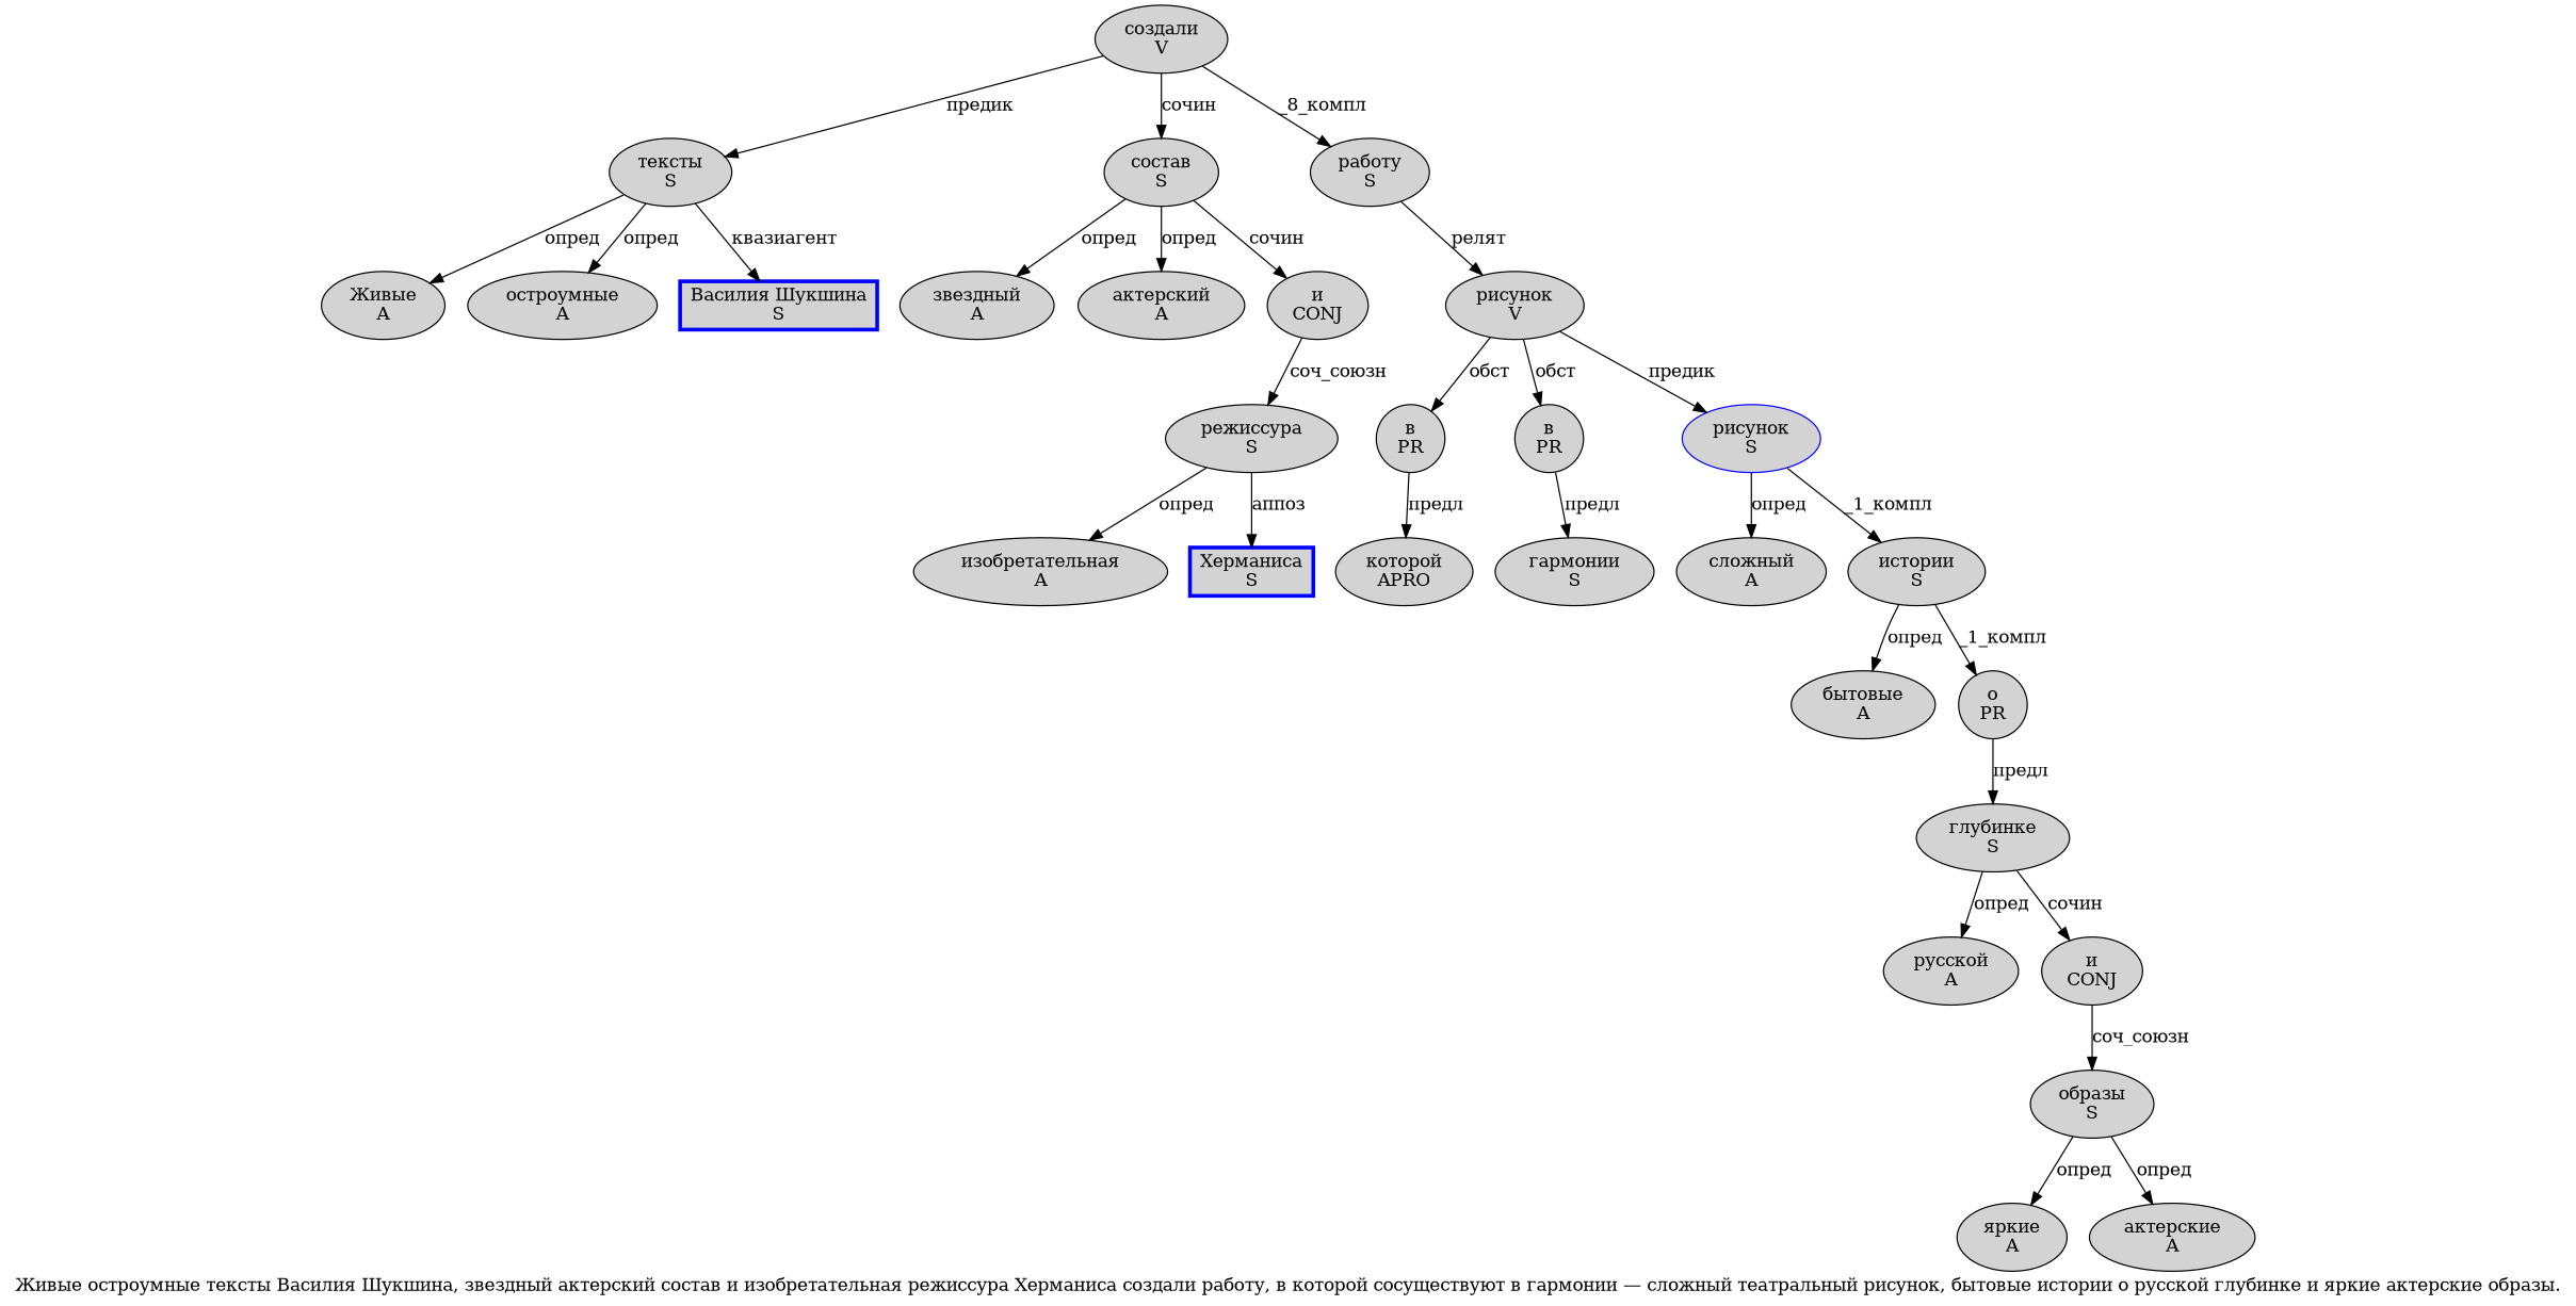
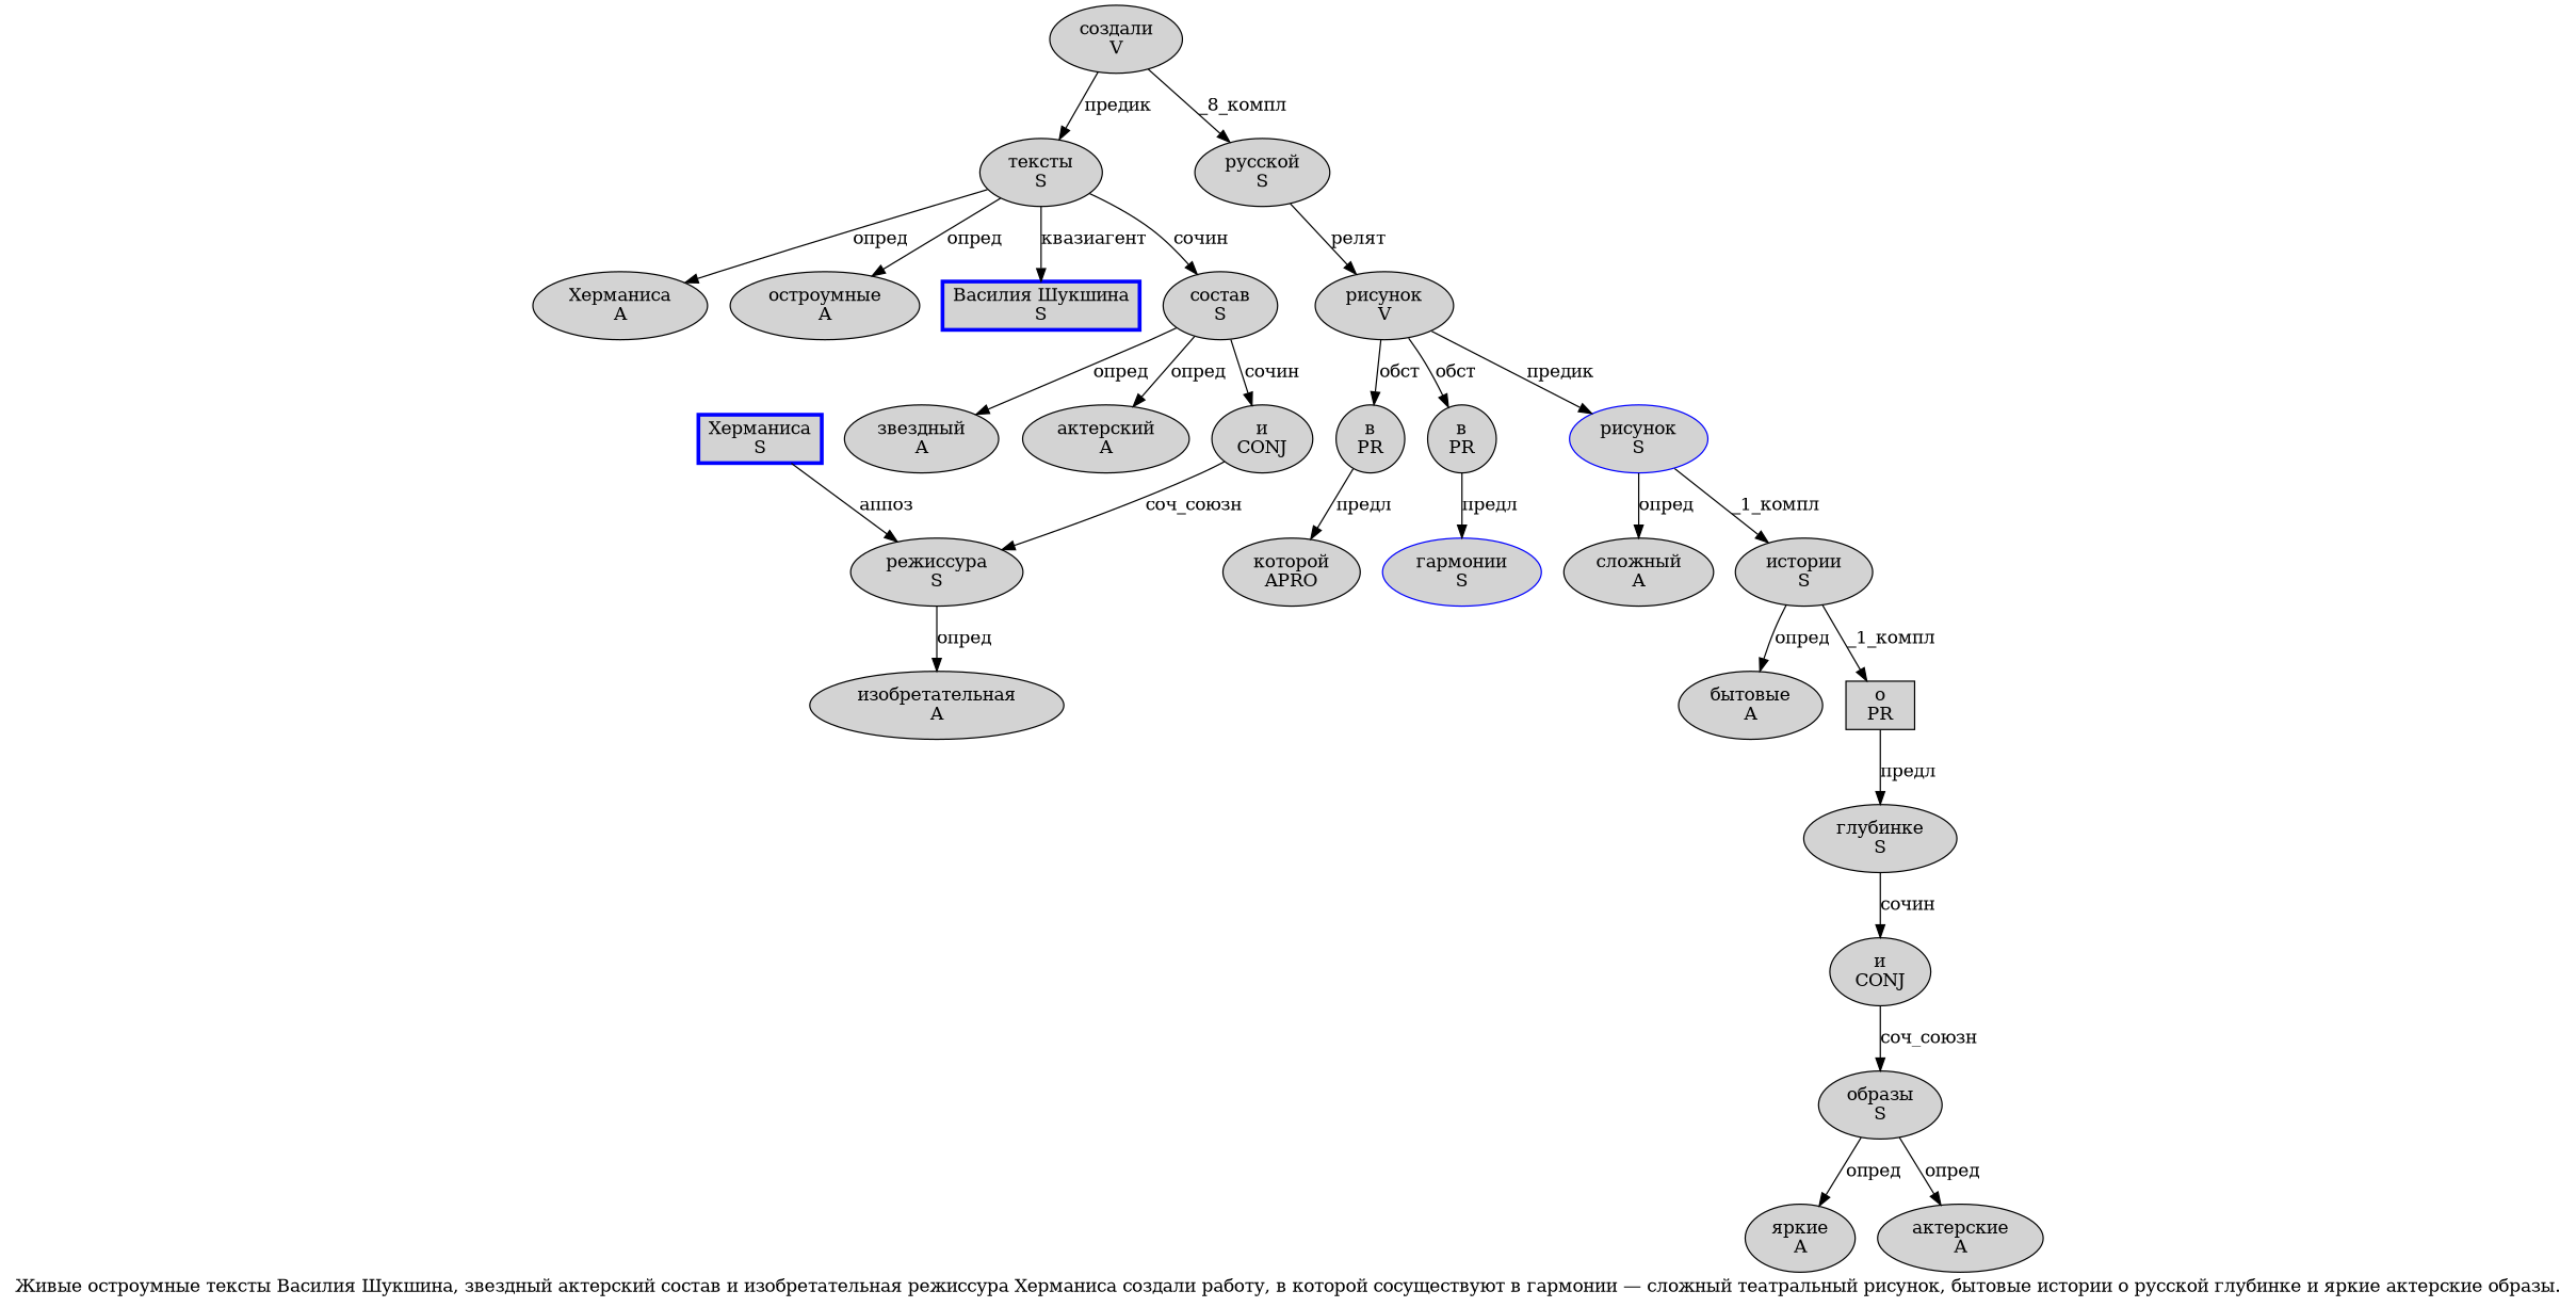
  digraph {
    label="Живые остроумные тексты Василия Шукшина, звездный актерский состав и изобретательная режиссура Херманиса создали работу, в которой сосуществуют в гармонии — сложный театральный рисунок, бытовые истории о русской глубинке и яркие актерские образы."
    node [fillcolor=lightgray penwidth=1 shape=ellipse style=filled]
-   n1 [label="Живые\nA"]
+   n1 [label="Херманиса\nA"]
    n2 [label="остроумные\nA"]
    n3 [label="тексты\nS"]
    n4 [color=blue label="Василия Шукшина\nS" penwidth=3 shape=box]
    n5 [label="состав\nS"]
    n6 [label="звездный\nA"]
    n7 [label="актерский\nA"]
    n8 [label="и\nCONJ"]
    n9 [label="режиссура\nS"]
    n10 [label="изобретательная\nA"]
    n11 [color=blue label="Херманиса\nS" penwidth=3 shape=box]
    n12 [label="создали\nV"]
-   n13 [label="работу\nS"]
+   n13 [label="русской\nS"]
    n14 [label="рисунок\nV"]
    n15 [label="в\nPR"]
    n16 [label="в\nPR"]
    n17 [color=blue label="рисунок\nS"]
    n18 [label="которой\nAPRO"]
-   n19 [label="гармонии\nS"]
+   n19 [label="гармонии\nS" color=blue]
    n20 [label="сложный\nA"]
    n21 [label="истории\nS"]
    n22 [label="бытовые\nA"]
-   n23 [label="о\nPR"]
+   n23 [label="о\nPR" shape=box]
    n24 [label="глубинке\nS"]
-   n25 [label="русской\nA"]
    n26 [label="и\nCONJ"]
    n27 [label="образы\nS"]
    n28 [label="яркие\nA"]
    n29 [label="актерские\nA"]
    n3 -> n1 [label="опред"]
    n3 -> n2 [label="опред"]
    n3 -> n4 [label="квазиагент"]
-   n12 -> n5 [label="сочин"]
+   n3 -> n5 [label="сочин"]
    n5 -> n6 [label="опред"]
    n5 -> n7 [label="опред"]
    n5 -> n8 [label="сочин"]
    n8 -> n9 [label="соч_союзн"]
    n9 -> n10 [label="опред"]
-   n9 -> n11 [label="аппоз"]
+   n11 -> n9 [label="аппоз"]
    n12 -> n3 [label="предик"]
    n12 -> n13 [label="_8_компл"]
    n13 -> n14 [label="релят"]
    n14 -> n15 [label="обст"]
    n14 -> n16 [label="обст"]
    n14 -> n17 [label="предик"]
    n15 -> n18 [label="предл"]
    n16 -> n19 [label="предл"]
    n17 -> n20 [label="опред"]
    n17 -> n21 [label="_1_компл"]
    n21 -> n22 [label="опред"]
    n21 -> n23 [label="_1_компл"]
    n23 -> n24 [label="предл"]
-   n24 -> n25 [label="опред"]
    n24 -> n26 [label="сочин"]
    n26 -> n27 [label="соч_союзн"]
    n27 -> n28 [label="опред"]
    n27 -> n29 [label="опред"]
  }
